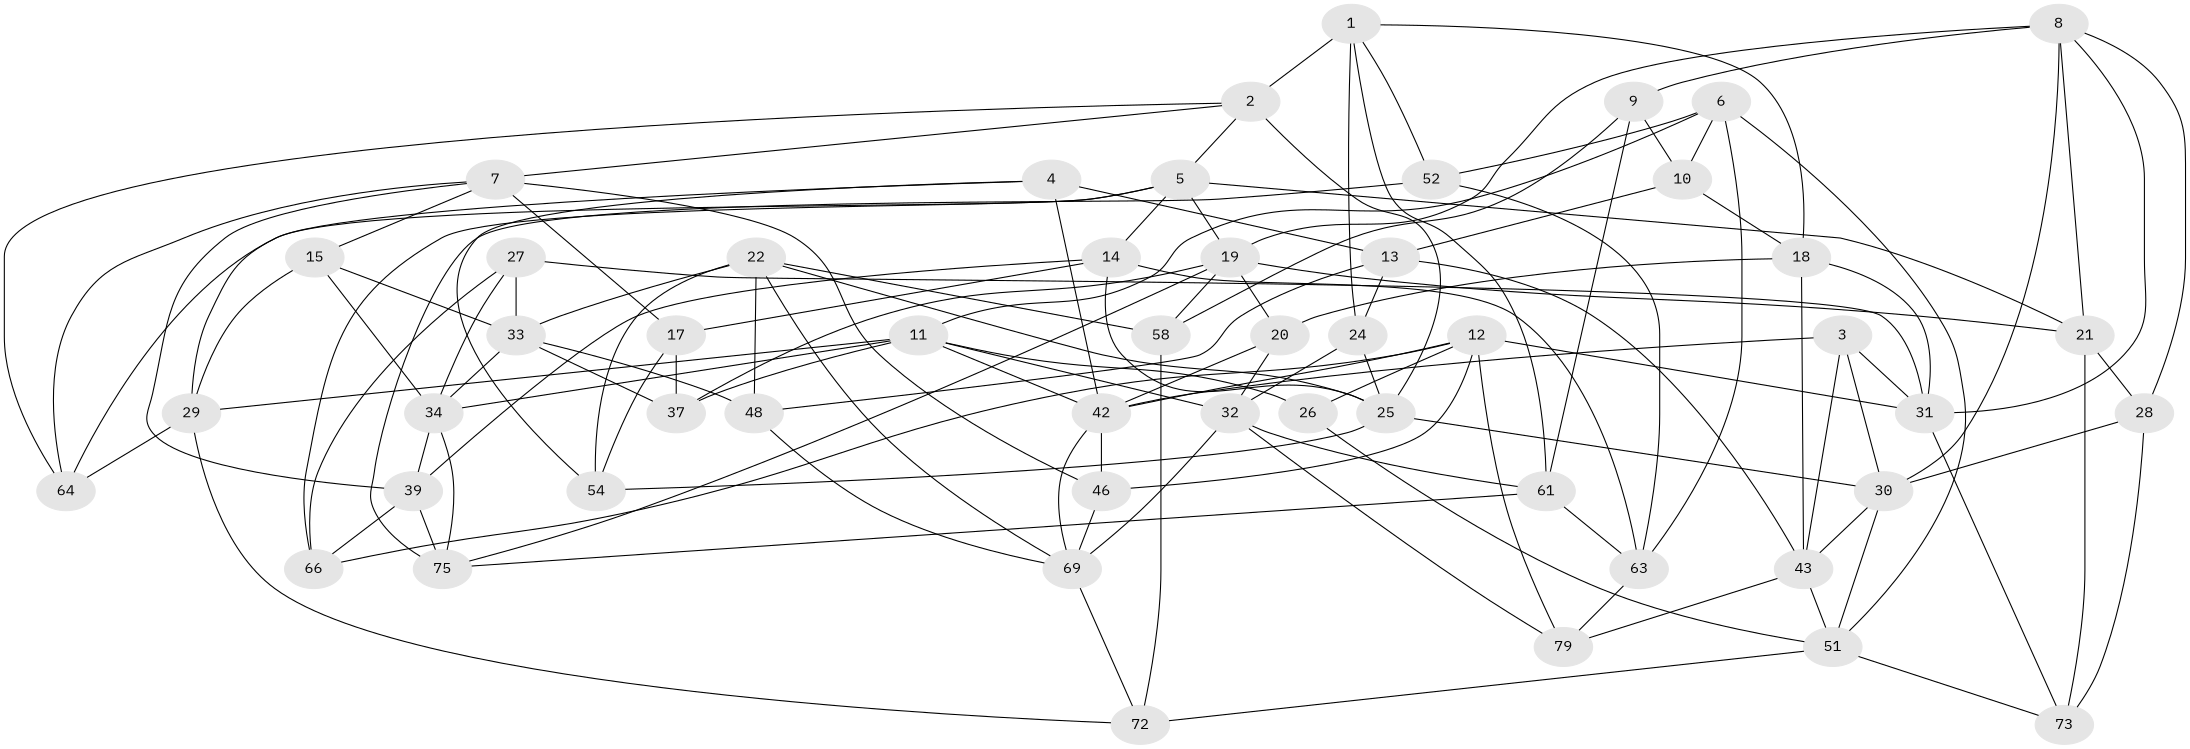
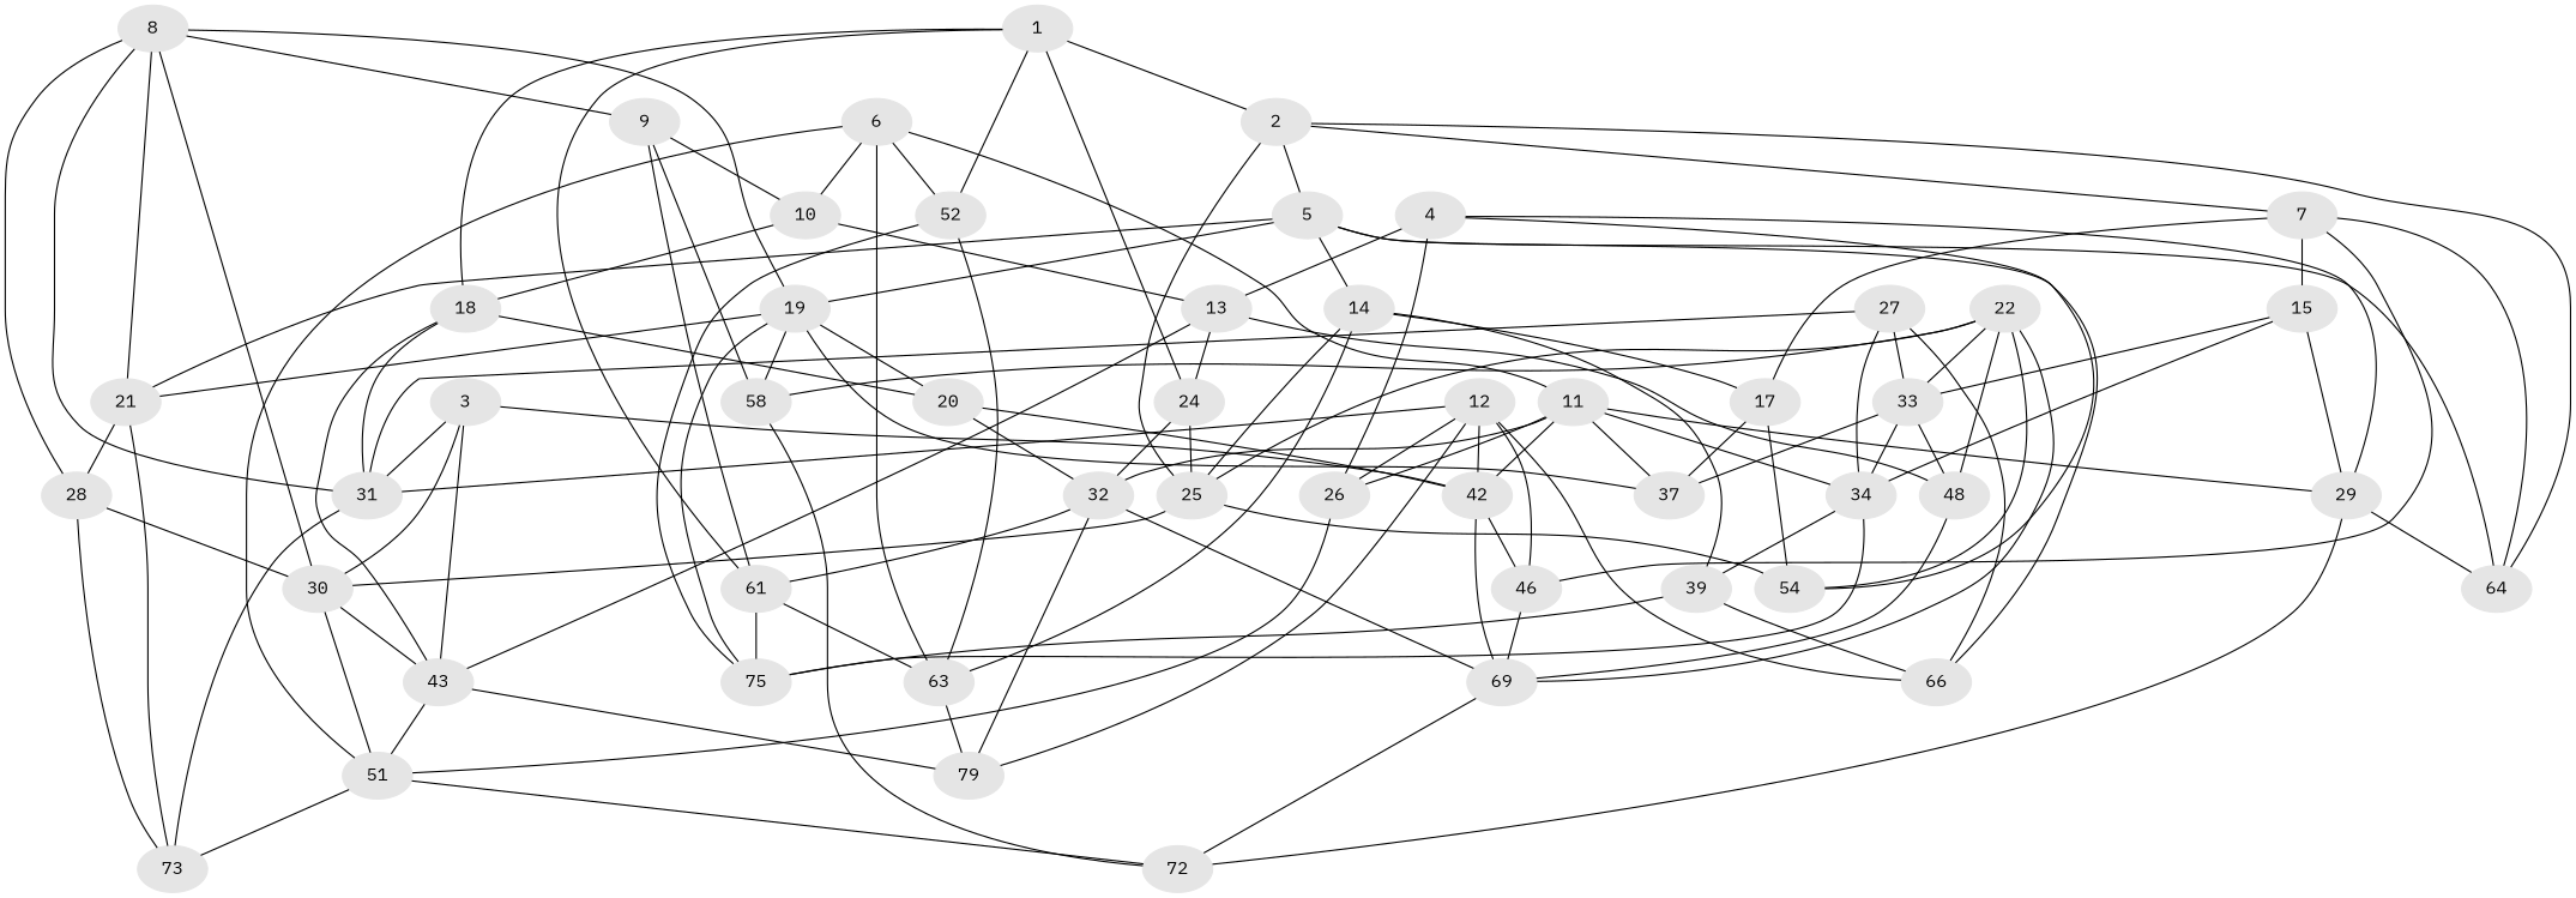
  graph {
    fontname="IBM Plex Mono"
    node [color=gray90 fontname="IBM Plex Mono" style=filled]
    edge [fontname="IBM Plex Mono"]
    1 [super="+47"]
    2 [super="+44"]
    18 [super="+65"]
    24
    52
    61
    5 [super="+36"]
    7 [super="+38"]
    25 [super="+35"]
    64
    31 [super="+71"]
    43 [super="+60"]
    20
    32 [super="+68"]
    29 [super="+56"]
    72
    63 [super="+67"]
    75 [super="+78"]
    14 [super="+40"]
    21 [super="+62"]
    66
    19 [super="+77"]
    15
    17
    39 [super="+81"]
    46
    30 [super="+41"]
    54
    51 [super="+55"]
    3
    42 [super="+50"]
    73
    69 [super="+70"]
    79
    4 [super="+53"]
    13 [super="+16"]
    26
    48
    28
    6 [super="+23"]
    10
    11 [super="+82"]
    34 [super="+74"]
    37
    33 [super="+80"]
    8 [super="+57"]
    9 [super="+45"]
    58
    12 [super="+59"]
    22 [super="+76"]
    27
    1 -- 2 [weight=2]
    1 -- 18
    1 -- 24
    1 -- 52
    1 -- 61
    2 -- 5
    2 -- 7
    2 -- 25
    2 -- 64
    18 -- 31
    18 -- 43
    18 -- 20
    24 -- 25
    24 -- 32
    52 -- 63
    52 -- 75
    61 -- 63
    61 -- 75
    5 -- 64
    5 -- 14
    5 -- 21
    5 -- 66
    5 -- 19
    7 -- 64
    7 -- 15
    7 -- 17
-   7 -- 39
    7 -- 46
    25 -- 30
    25 -- 54
    31 -- 73
    43 -- 51
    43 -- 79
    20 -- 32
    20 -- 42
    32 -- 61
    32 -- 69
    32 -- 79
    29 -- 64
    29 -- 72
    63 -- 79
    14 -- 25
    14 -- 63
    14 -- 17
    14 -- 39
    21 -- 73
    21 -- 28
    19 -- 20
    19 -- 75
    19 -- 21
    19 -- 37
    19 -- 58
    15 -- 29
    15 -- 34
    15 -- 33
    17 -- 54
    17 -- 37
    39 -- 75 [weight=2]
    39 -- 66
    46 -- 69
    30 -- 43
    30 -- 51
    51 -- 72
    51 -- 73
    3 -- 31
    3 -- 43
    3 -- 30
    3 -- 42
    42 -- 46
    42 -- 69
    69 -- 72
    4 -- 29
    4 -- 54
    4 -- 13 [weight=2]
-   4 -- 42
+   4 -- 26
    13 -- 24
    13 -- 43
    13 -- 48
    26 -- 51
    48 -- 69
    28 -- 30
    28 -- 73
    6 -- 52
    6 -- 63 [weight=2]
    6 -- 51
    6 -- 10
    6 -- 11
    10 -- 18
    10 -- 13
    11 -- 32
    11 -- 29
    11 -- 42
    11 -- 26
    11 -- 34
    11 -- 37
    34 -- 75
    34 -- 39
    33 -- 48
    33 -- 34
    33 -- 37
    8 -- 31
    8 -- 21
    8 -- 19
    8 -- 30
    8 -- 28
    8 -- 9
    9 -- 61
    9 -- 10
    9 -- 58
    58 -- 72
    12 -- 31
    12 -- 66
    12 -- 46
    12 -- 42
    12 -- 79
    12 -- 26
    22 -- 25
    22 -- 54
    22 -- 69
    22 -- 48
    22 -- 33
    22 -- 58
    27 -- 31
    27 -- 66
    27 -- 34
    27 -- 33
  }
